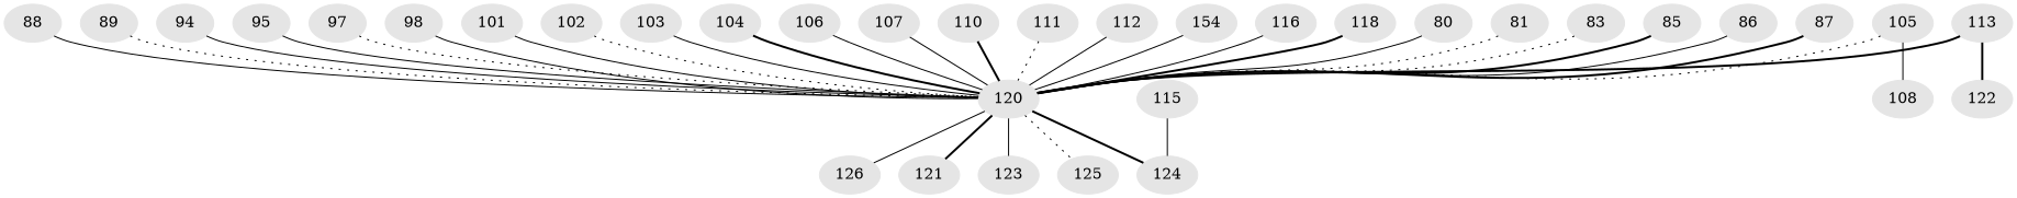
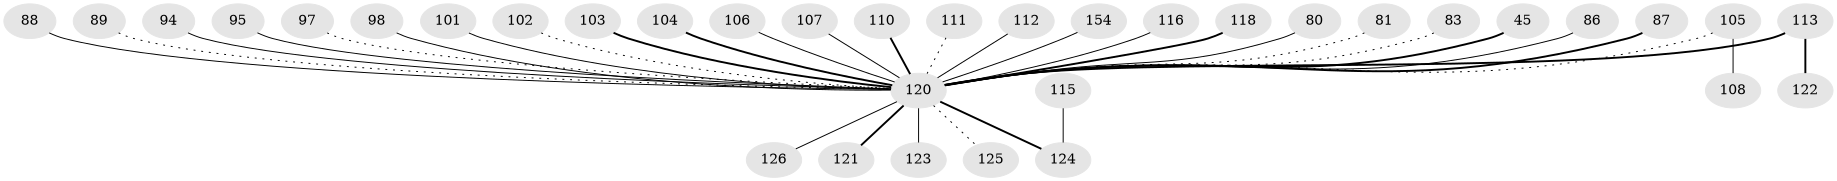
  graph {
    node [color=gray90 style=filled]
    edge [style=solid]
    120 [super="+61+32+117+64+25+35+45+59+65+69+119+67+66+71+74+75+78+93+72+77+79"]
    121
    123
    124
    125
    126
    80
    81
    83
-   85
+   85 [label=45]
    86
    87
    88
    89
    94
    95
    97
    98
    101
    102
    103
    104
    105 [super="+43"]
    108
    106
    107
    110
    111
    112
    113
    122
    n32 [label=154]
    115
    116
    118
    120 -- 121 [style=bold]
    120 -- 123
    120 -- 124 [style=bold]
    120 -- 125 [style=dotted]
    120 -- 126
    80 -- 120
    81 -- 120 [style=dotted]
    83 -- 120 [style=dotted]
    85 -- 120 [style=bold]
    86 -- 120
    87 -- 120 [style=bold]
    88 -- 120
    89 -- 120 [style=dotted]
    94 -- 120
    95 -- 120
    97 -- 120 [style=dotted]
    98 -- 120
    101 -- 120
    102 -- 120 [style=dotted]
-   103 -- 120
+   103 -- 120 [style=bold]
    104 -- 120 [style=bold]
    105 -- 120 [style=dotted]
    105 -- 108
    106 -- 120
    107 -- 120
    110 -- 120 [style=bold]
    111 -- 120 [style=dotted]
    112 -- 120
    113 -- 120 [style=bold]
    113 -- 122 [style=bold]
    n32 -- 120
    115 -- 124
    116 -- 120
    118 -- 120 [style=bold]
  }
